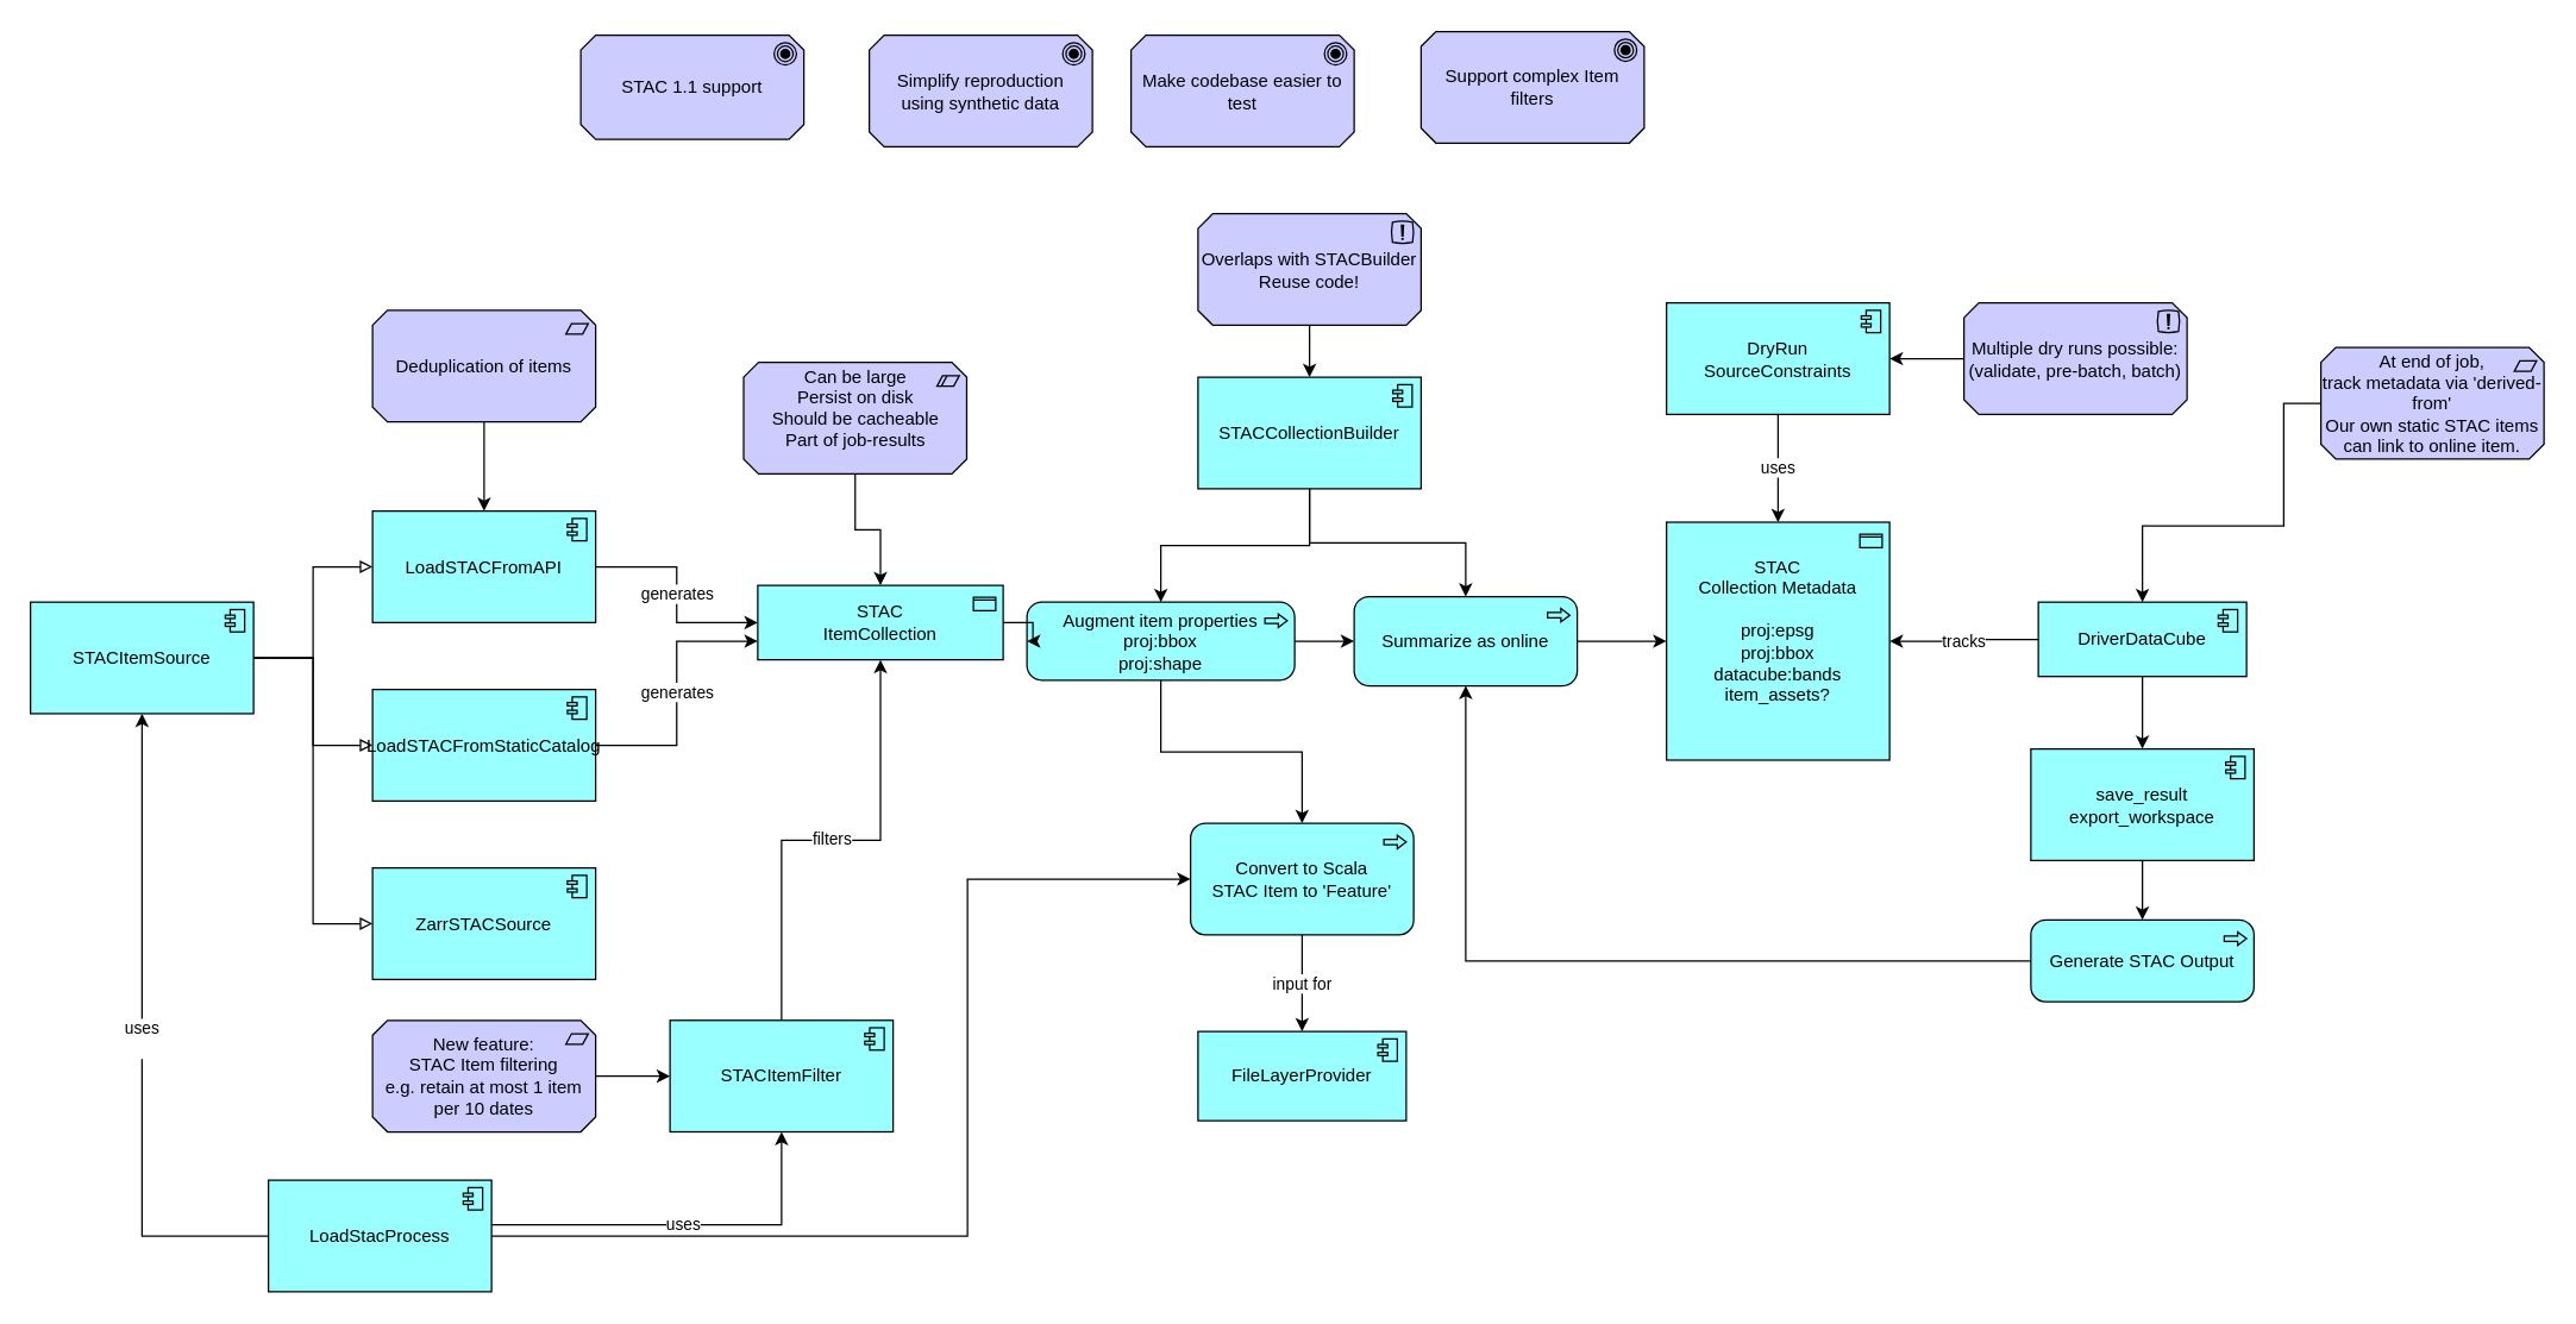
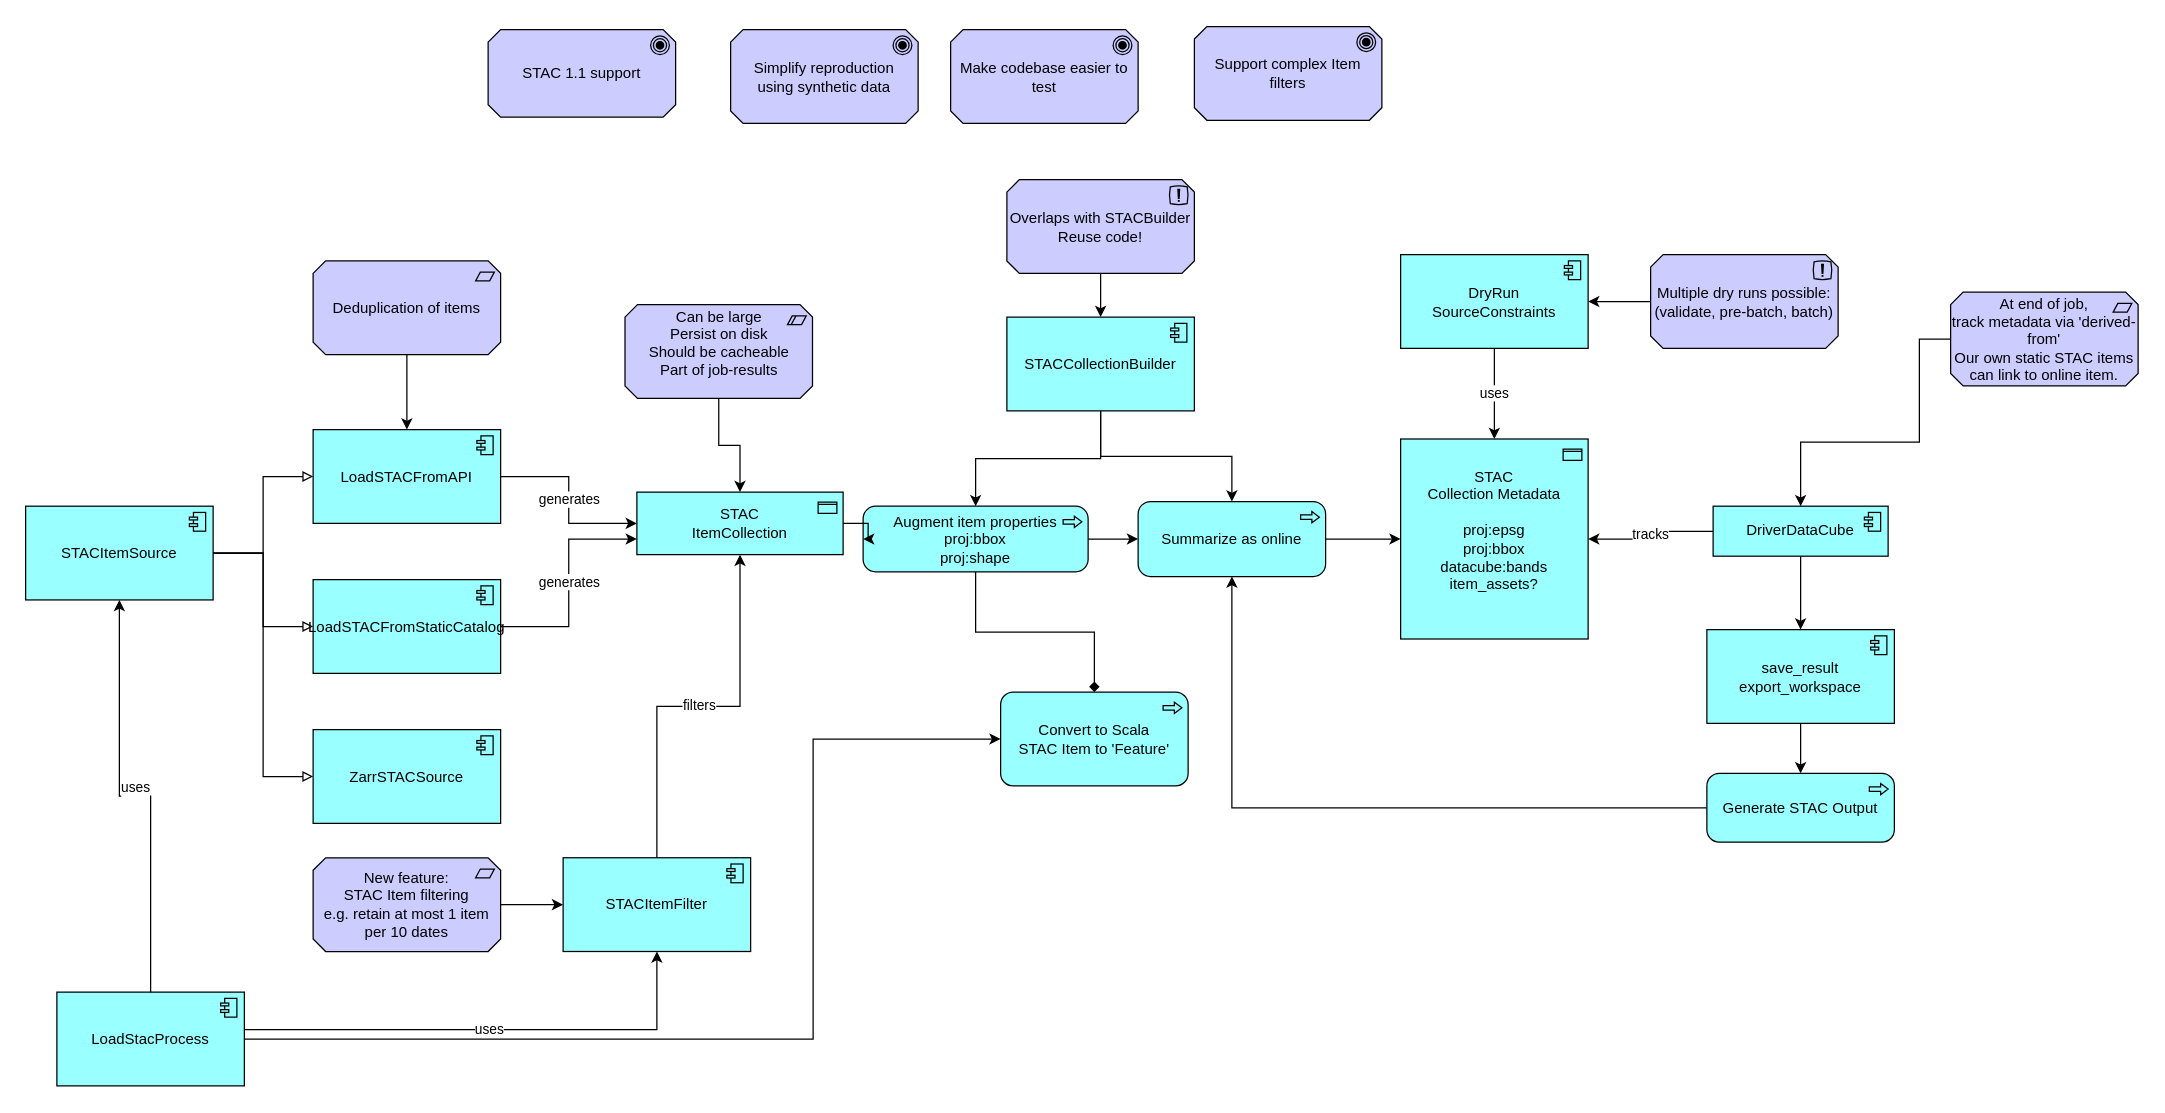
  <mxCell id="0" />
  <mxCell id="1" parent="0" />
  <mxCell id="2" value="STAC 1.1 support" style="html=1;outlineConnect=0;whiteSpace=wrap;fillColor=#CCCCFF;shape=mxgraph.archimate3.application;appType=goal;archiType=oct;" vertex="1" parent="1"><mxGeometry x="390" y="23" width="150" height="70" as="geometry" /></mxCell>
  <mxCell id="3" value="Simplify reproduction&lt;br&gt;using synthetic data" style="html=1;outlineConnect=0;whiteSpace=wrap;fillColor=#CCCCFF;shape=mxgraph.archimate3.application;appType=goal;archiType=oct;" vertex="1" parent="1"><mxGeometry x="584" y="23" width="150" height="75" as="geometry" /></mxCell>
  <mxCell id="4" value="Make codebase easier to test" style="html=1;outlineConnect=0;whiteSpace=wrap;fillColor=#CCCCFF;shape=mxgraph.archimate3.application;appType=goal;archiType=oct;" vertex="1" parent="1"><mxGeometry x="760" y="23" width="150" height="75" as="geometry" /></mxCell>
  <mxCell id="5" value="generates" style="edgeStyle=orthogonalEdgeStyle;rounded=0;orthogonalLoop=1;jettySize=auto;html=1;" edge="1" parent="1" source="6" target="8"><mxGeometry relative="1" as="geometry" /></mxCell>
  <mxCell id="6" value="LoadSTACFromAPI" style="html=1;outlineConnect=0;whiteSpace=wrap;fillColor=#99ffff;shape=mxgraph.archimate3.application;appType=comp;archiType=square;" vertex="1" parent="1"><mxGeometry x="250" y="343" width="150" height="75" as="geometry" /></mxCell>
  <mxCell id="7" value="LoadSTACFromStaticCatalog" style="html=1;outlineConnect=0;whiteSpace=wrap;fillColor=#99ffff;shape=mxgraph.archimate3.application;appType=comp;archiType=square;" vertex="1" parent="1"><mxGeometry x="250" y="463" width="150" height="75" as="geometry" /></mxCell>
  <mxCell id="8" value="STAC&lt;br&gt;ItemCollection" style="html=1;outlineConnect=0;whiteSpace=wrap;fillColor=#99ffff;shape=mxgraph.archimate3.application;appType=passive;archiType=square;" vertex="1" parent="1"><mxGeometry x="509" y="393" width="165" height="50" as="geometry" /></mxCell>
  <mxCell id="9" value="generates" style="edgeStyle=orthogonalEdgeStyle;rounded=0;orthogonalLoop=1;jettySize=auto;html=1;entryX=0;entryY=0.75;entryDx=0;entryDy=0;entryPerimeter=0;" edge="1" parent="1" source="7" target="8"><mxGeometry relative="1" as="geometry" /></mxCell>
  <mxCell id="10" style="edgeStyle=orthogonalEdgeStyle;rounded=0;orthogonalLoop=1;jettySize=auto;html=1;" edge="1" parent="1" source="11" target="8"><mxGeometry relative="1" as="geometry" /></mxCell>
  <mxCell id="11" value="Can be large&lt;br&gt;Persist on disk&lt;div&gt;Should be cacheable&lt;br&gt;Part of job-results&lt;/div&gt;&lt;div&gt;&lt;br&gt;&lt;/div&gt;" style="html=1;outlineConnect=0;whiteSpace=wrap;fillColor=#CCCCFF;shape=mxgraph.archimate3.application;appType=constraint;archiType=oct;" vertex="1" parent="1"><mxGeometry x="499.5" y="243" width="150" height="75" as="geometry" /></mxCell>
  <mxCell id="12" style="edgeStyle=orthogonalEdgeStyle;rounded=0;orthogonalLoop=1;jettySize=auto;html=1;" edge="1" parent="1" source="14" target="16"><mxGeometry relative="1" as="geometry" /></mxCell>
  <mxCell id="13" style="edgeStyle=orthogonalEdgeStyle;rounded=0;orthogonalLoop=1;jettySize=auto;html=1;" edge="1" parent="1" source="14" target="20"><mxGeometry relative="1" as="geometry" /></mxCell>
  <mxCell id="14" value="STACCollectionBuilder" style="html=1;outlineConnect=0;whiteSpace=wrap;fillColor=#99ffff;shape=mxgraph.archimate3.application;appType=comp;archiType=square;" vertex="1" parent="1"><mxGeometry x="805" y="253" width="150" height="75" as="geometry" /></mxCell>
  <mxCell id="15" style="edgeStyle=orthogonalEdgeStyle;rounded=0;orthogonalLoop=1;jettySize=auto;html=1;" edge="1" parent="1" source="16" target="17"><mxGeometry relative="1" as="geometry" /></mxCell>
  <mxCell id="16" value="Summarize as online" style="html=1;outlineConnect=0;whiteSpace=wrap;fillColor=#99ffff;shape=mxgraph.archimate3.application;appType=proc;archiType=rounded;" vertex="1" parent="1"><mxGeometry x="910" y="400.5" width="150" height="60" as="geometry" /></mxCell>
  <mxCell id="17" value="STAC &lt;br&gt;Collection Metadata&lt;br&gt;&lt;br&gt;proj:epsg&lt;br&gt;proj:bbox&lt;br&gt;datacube:bands&lt;br&gt;item_assets?&lt;div&gt;&lt;br/&gt;&lt;/div&gt;" style="html=1;outlineConnect=0;whiteSpace=wrap;fillColor=#99ffff;shape=mxgraph.archimate3.application;appType=passive;archiType=square;" vertex="1" parent="1"><mxGeometry x="1120" y="350.5" width="150" height="160" as="geometry" /></mxCell>
  <mxCell id="18" style="edgeStyle=orthogonalEdgeStyle;rounded=0;orthogonalLoop=1;jettySize=auto;html=1;" edge="1" parent="1" source="20" target="16"><mxGeometry relative="1" as="geometry" /></mxCell>
- <mxCell id="19" style="edgeStyle=orthogonalEdgeStyle;rounded=0;orthogonalLoop=1;jettySize=auto;html=1;" edge="1" parent="1" source="20" target="28"><mxGeometry relative="1" as="geometry" /></mxCell>
+ <mxCell id="19" style="edgeStyle=orthogonalEdgeStyle;rounded=0;orthogonalLoop=1;jettySize=auto;html=1;endArrow=diamond;" edge="1" parent="1" source="20" target="28"><mxGeometry relative="1" as="geometry" /></mxCell>
  <mxCell id="20" value="Augment item properties&lt;br&gt;proj:bbox&lt;br&gt;proj:shape" style="html=1;outlineConnect=0;whiteSpace=wrap;fillColor=#99ffff;shape=mxgraph.archimate3.application;appType=proc;archiType=rounded;" vertex="1" parent="1"><mxGeometry x="690" y="404.25" width="180" height="52.5" as="geometry" /></mxCell>
  <mxCell id="21" style="edgeStyle=orthogonalEdgeStyle;rounded=0;orthogonalLoop=1;jettySize=auto;html=1;entryX=0;entryY=0.5;entryDx=0;entryDy=0;entryPerimeter=0;" edge="1" parent="1" source="8" target="20"><mxGeometry relative="1" as="geometry" /></mxCell>
  <mxCell id="22" value="Deduplication of items" style="html=1;outlineConnect=0;whiteSpace=wrap;fillColor=#CCCCFF;shape=mxgraph.archimate3.application;appType=requirement;archiType=oct;" vertex="1" parent="1"><mxGeometry x="250" y="208" width="150" height="75" as="geometry" /></mxCell>
  <mxCell id="23" style="edgeStyle=orthogonalEdgeStyle;rounded=0;orthogonalLoop=1;jettySize=auto;html=1;entryX=0.5;entryY=0;entryDx=0;entryDy=0;entryPerimeter=0;" edge="1" parent="1" source="22" target="6"><mxGeometry relative="1" as="geometry" /></mxCell>
  <mxCell id="24" value="uses" style="edgeStyle=orthogonalEdgeStyle;rounded=0;orthogonalLoop=1;jettySize=auto;html=1;" edge="1" parent="1" source="25" target="17"><mxGeometry relative="1" as="geometry" /></mxCell>
  <mxCell id="25" value="DryRun&lt;br&gt;SourceConstraints" style="html=1;outlineConnect=0;whiteSpace=wrap;fillColor=#99ffff;shape=mxgraph.archimate3.application;appType=comp;archiType=square;" vertex="1" parent="1"><mxGeometry x="1120" y="203" width="150" height="75" as="geometry" /></mxCell>
- <mxCell id="26" value="FileLayerProvider" style="html=1;outlineConnect=0;whiteSpace=wrap;fillColor=#99ffff;shape=mxgraph.archimate3.application;appType=comp;archiType=square;" vertex="1" parent="1"><mxGeometry x="805" y="693" width="140" height="60" as="geometry" /></mxCell>
- <mxCell id="27" value="input for" style="edgeStyle=orthogonalEdgeStyle;rounded=0;orthogonalLoop=1;jettySize=auto;html=1;" edge="1" parent="1" source="28" target="26"><mxGeometry relative="1" as="geometry" /></mxCell>
  <mxCell id="28" value="Convert to Scala&lt;br&gt;STAC Item to 'Feature'" style="html=1;outlineConnect=0;whiteSpace=wrap;fillColor=#99ffff;shape=mxgraph.archimate3.application;appType=proc;archiType=rounded;" vertex="1" parent="1"><mxGeometry x="800" y="553" width="150" height="75" as="geometry" /></mxCell>
  <mxCell id="29" value="uses" style="edgeStyle=orthogonalEdgeStyle;rounded=0;orthogonalLoop=1;jettySize=auto;html=1;" edge="1" parent="1" source="30" target="47"><mxGeometry relative="1" as="geometry"><Array as="points"><mxPoint x="525" y="823" /></Array></mxGeometry></mxCell>
- <mxCell id="30" value="LoadStacProcess" style="html=1;outlineConnect=0;whiteSpace=wrap;fillColor=#99ffff;shape=mxgraph.archimate3.application;appType=comp;archiType=square;" vertex="1" parent="1"><mxGeometry x="180" y="793" width="150" height="75" as="geometry" /></mxCell>
+ <mxCell id="30" value="LoadStacProcess" style="html=1;outlineConnect=0;whiteSpace=wrap;fillColor=#99ffff;shape=mxgraph.archimate3.application;appType=comp;archiType=square;" vertex="1" parent="1"><mxGeometry x="45" y="793" width="150" height="75" as="geometry" /></mxCell>
  <mxCell id="31" value="tracks" style="edgeStyle=orthogonalEdgeStyle;rounded=0;orthogonalLoop=1;jettySize=auto;html=1;" edge="1" parent="1" source="33" target="17"><mxGeometry relative="1" as="geometry" /></mxCell>
  <mxCell id="32" style="edgeStyle=orthogonalEdgeStyle;rounded=0;orthogonalLoop=1;jettySize=auto;html=1;" edge="1" parent="1" source="33" target="53"><mxGeometry relative="1" as="geometry" /></mxCell>
- <mxCell id="33" value="DriverDataCube" style="html=1;outlineConnect=0;whiteSpace=wrap;fillColor=#99ffff;shape=mxgraph.archimate3.application;appType=comp;archiType=square;" vertex="1" parent="1"><mxGeometry x="1370" y="404.25" width="140" height="50" as="geometry" /></mxCell>
+ <mxCell id="33" value="DriverDataCube" style="html=1;outlineConnect=0;whiteSpace=wrap;fillColor=#99ffff;shape=mxgraph.archimate3.application;appType=comp;archiType=square;" vertex="1" parent="1"><mxGeometry x="1370" y="404.25" width="140" height="40" as="geometry" /></mxCell>
  <mxCell id="34" value="At end of job,&lt;br&gt;track metadata via 'derived-from'&lt;br&gt;Our own static STAC items can link to online item." style="html=1;outlineConnect=0;whiteSpace=wrap;fillColor=#CCCCFF;shape=mxgraph.archimate3.application;appType=requirement;archiType=oct;" vertex="1" parent="1"><mxGeometry x="1560" y="233" width="150" height="75" as="geometry" /></mxCell>
  <mxCell id="35" style="edgeStyle=orthogonalEdgeStyle;rounded=0;orthogonalLoop=1;jettySize=auto;html=1;entryX=0.5;entryY=0;entryDx=0;entryDy=0;entryPerimeter=0;" edge="1" parent="1" source="34" target="33"><mxGeometry relative="1" as="geometry"><Array as="points"><mxPoint x="1535" y="271" /><mxPoint x="1535" y="353" /><mxPoint x="1440" y="353" /></Array></mxGeometry></mxCell>
  <mxCell id="36" style="edgeStyle=orthogonalEdgeStyle;rounded=0;orthogonalLoop=1;jettySize=auto;html=1;" edge="1" parent="1" source="37" target="14"><mxGeometry relative="1" as="geometry" /></mxCell>
  <mxCell id="37" value="Overlaps with STACBuilder&lt;br&gt;Reuse code!" style="html=1;outlineConnect=0;whiteSpace=wrap;fillColor=#CCCCFF;shape=mxgraph.archimate3.application;appType=principle;archiType=oct;" vertex="1" parent="1"><mxGeometry x="805" y="143" width="150" height="75" as="geometry" /></mxCell>
  <mxCell id="38" style="edgeStyle=orthogonalEdgeStyle;rounded=0;orthogonalLoop=1;jettySize=auto;html=1;endArrow=block;endFill=0;" edge="1" parent="1" source="40" target="7"><mxGeometry relative="1" as="geometry" /></mxCell>
  <mxCell id="39" style="edgeStyle=orthogonalEdgeStyle;rounded=0;orthogonalLoop=1;jettySize=auto;html=1;endArrow=block;endFill=0;" edge="1" parent="1" source="40" target="6"><mxGeometry relative="1" as="geometry" /></mxCell>
  <mxCell id="40" value="STACItemSource" style="html=1;outlineConnect=0;whiteSpace=wrap;fillColor=#99ffff;shape=mxgraph.archimate3.application;appType=comp;archiType=square;" vertex="1" parent="1"><mxGeometry x="20" y="404.25" width="150" height="75" as="geometry" /></mxCell>
  <mxCell id="41" value="uses&lt;div&gt;&lt;br&gt;&lt;/div&gt;" style="edgeStyle=orthogonalEdgeStyle;rounded=0;orthogonalLoop=1;jettySize=auto;html=1;entryX=0.5;entryY=1;entryDx=0;entryDy=0;entryPerimeter=0;" edge="1" parent="1" source="30" target="40"><mxGeometry relative="1" as="geometry" /></mxCell>
  <mxCell id="42" style="edgeStyle=orthogonalEdgeStyle;rounded=0;orthogonalLoop=1;jettySize=auto;html=1;" edge="1" parent="1" source="43" target="25"><mxGeometry relative="1" as="geometry" /></mxCell>
  <mxCell id="43" value="Multiple dry runs possible:&lt;br&gt;(validate, pre-batch, batch)" style="html=1;outlineConnect=0;whiteSpace=wrap;fillColor=#CCCCFF;shape=mxgraph.archimate3.application;appType=principle;archiType=oct;" vertex="1" parent="1"><mxGeometry x="1320" y="203" width="150" height="75" as="geometry" /></mxCell>
  <mxCell id="44" value="ZarrSTACSource" style="html=1;outlineConnect=0;whiteSpace=wrap;fillColor=#99ffff;shape=mxgraph.archimate3.application;appType=comp;archiType=square;" vertex="1" parent="1"><mxGeometry x="250" y="583" width="150" height="75" as="geometry" /></mxCell>
  <mxCell id="45" style="edgeStyle=orthogonalEdgeStyle;rounded=0;orthogonalLoop=1;jettySize=auto;html=1;entryX=0;entryY=0.5;entryDx=0;entryDy=0;entryPerimeter=0;endArrow=block;endFill=0;" edge="1" parent="1" source="40" target="44"><mxGeometry relative="1" as="geometry" /></mxCell>
  <mxCell id="46" value="filters" style="edgeStyle=orthogonalEdgeStyle;rounded=0;orthogonalLoop=1;jettySize=auto;html=1;" edge="1" parent="1" source="47" target="8"><mxGeometry relative="1" as="geometry" /></mxCell>
  <mxCell id="47" value="STACItemFilter" style="html=1;outlineConnect=0;whiteSpace=wrap;fillColor=#99ffff;shape=mxgraph.archimate3.application;appType=comp;archiType=square;" vertex="1" parent="1"><mxGeometry x="450" y="685.5" width="150" height="75" as="geometry" /></mxCell>
  <mxCell id="48" style="edgeStyle=orthogonalEdgeStyle;rounded=0;orthogonalLoop=1;jettySize=auto;html=1;entryX=0;entryY=0.5;entryDx=0;entryDy=0;entryPerimeter=0;" edge="1" parent="1" source="30" target="28"><mxGeometry relative="1" as="geometry"><Array as="points"><mxPoint x="650" y="831" /><mxPoint x="650" y="591" /></Array></mxGeometry></mxCell>
  <mxCell id="49" value="Support complex Item&lt;br&gt;filters" style="html=1;outlineConnect=0;whiteSpace=wrap;fillColor=#CCCCFF;shape=mxgraph.archimate3.application;appType=goal;archiType=oct;" vertex="1" parent="1"><mxGeometry x="955" y="20.5" width="150" height="75" as="geometry" /></mxCell>
  <mxCell id="50" value="New feature:&lt;br&gt;STAC Item filtering&lt;br&gt;e.g. retain at most 1 item per 10 dates" style="html=1;outlineConnect=0;whiteSpace=wrap;fillColor=#CCCCFF;shape=mxgraph.archimate3.application;appType=requirement;archiType=oct;" vertex="1" parent="1"><mxGeometry x="250" y="685.5" width="150" height="75" as="geometry" /></mxCell>
  <mxCell id="51" style="edgeStyle=orthogonalEdgeStyle;rounded=0;orthogonalLoop=1;jettySize=auto;html=1;entryX=0;entryY=0.5;entryDx=0;entryDy=0;entryPerimeter=0;" edge="1" parent="1" source="50" target="47"><mxGeometry relative="1" as="geometry" /></mxCell>
  <mxCell id="52" style="edgeStyle=orthogonalEdgeStyle;rounded=0;orthogonalLoop=1;jettySize=auto;html=1;" edge="1" parent="1" source="53" target="55"><mxGeometry relative="1" as="geometry" /></mxCell>
  <mxCell id="53" value="save_result&lt;br&gt;export_workspace" style="html=1;outlineConnect=0;whiteSpace=wrap;fillColor=#99ffff;shape=mxgraph.archimate3.application;appType=comp;archiType=square;" vertex="1" parent="1"><mxGeometry x="1365" y="503" width="150" height="75" as="geometry" /></mxCell>
  <mxCell id="54" style="edgeStyle=orthogonalEdgeStyle;rounded=0;orthogonalLoop=1;jettySize=auto;html=1;" edge="1" parent="1" source="55" target="16"><mxGeometry relative="1" as="geometry" /></mxCell>
  <mxCell id="55" value="Generate STAC Output" style="html=1;outlineConnect=0;whiteSpace=wrap;fillColor=#99ffff;shape=mxgraph.archimate3.application;appType=proc;archiType=rounded;" vertex="1" parent="1"><mxGeometry x="1365" y="618" width="150" height="55" as="geometry" /></mxCell>
